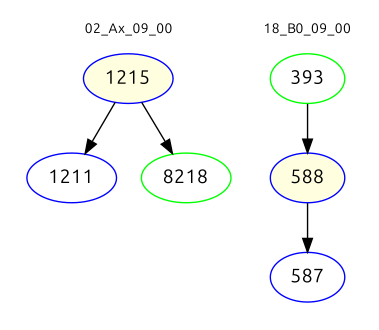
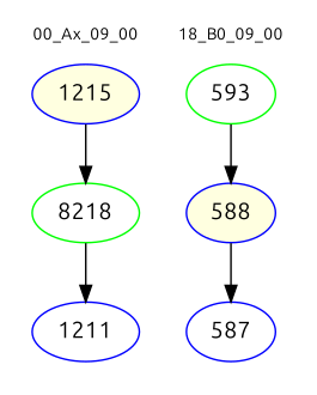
  digraph {
    fontname=Ubuntu
    node [color=blue fillcolor=white fontname=Ubuntu style=filled]
    edge [color=black fontname=Ubuntu]
    n1 [fillcolor=lightyellow label=1215]
    n2 [label=1211]
    n3 [color=green label=8218]
    n4 [fillcolor=lightyellow label=588]
    n5 [label=587]
-   n6 [color=green label=393]
+   n6 [color=green label=593]
    subgraph cluster_1 {
      color=white
      fontsize=10
-     label="02_Ax_09_00"
+     label="00_Ax_09_00"
      n1
      n2
      n3
    }
    subgraph cluster_2 {
      color=white
      fontsize=10
      label="18_B0_09_00"
      n4
      n5
      n6
    }
-   n1 -> n2
+   n3 -> n2
    n1 -> n3
    n4 -> n5
    n6 -> n4
  }
